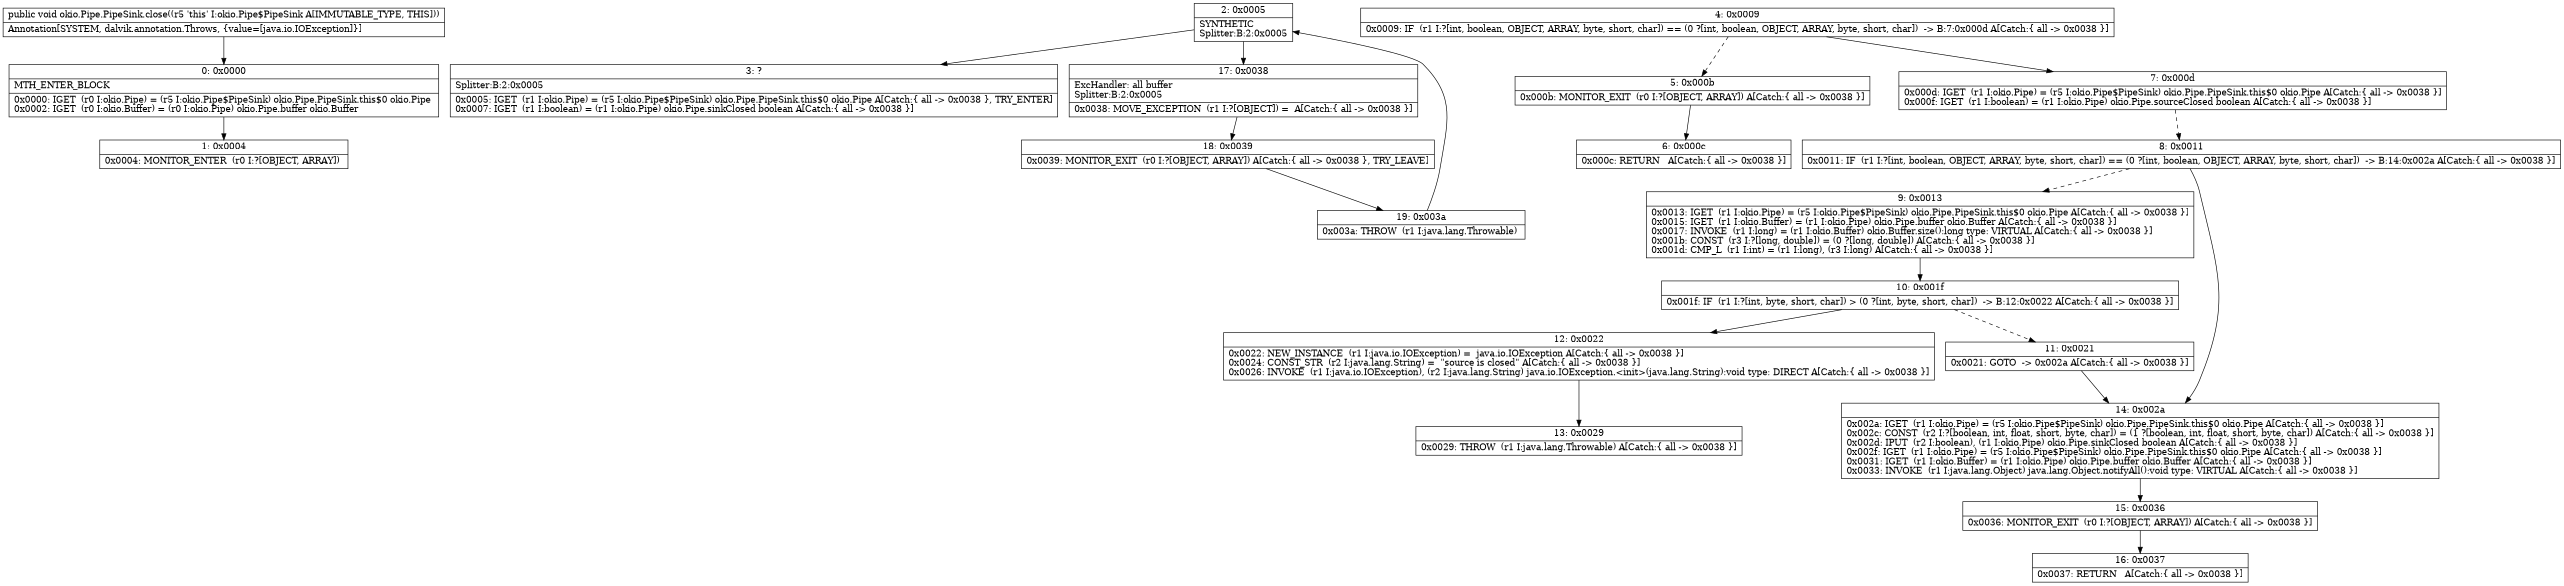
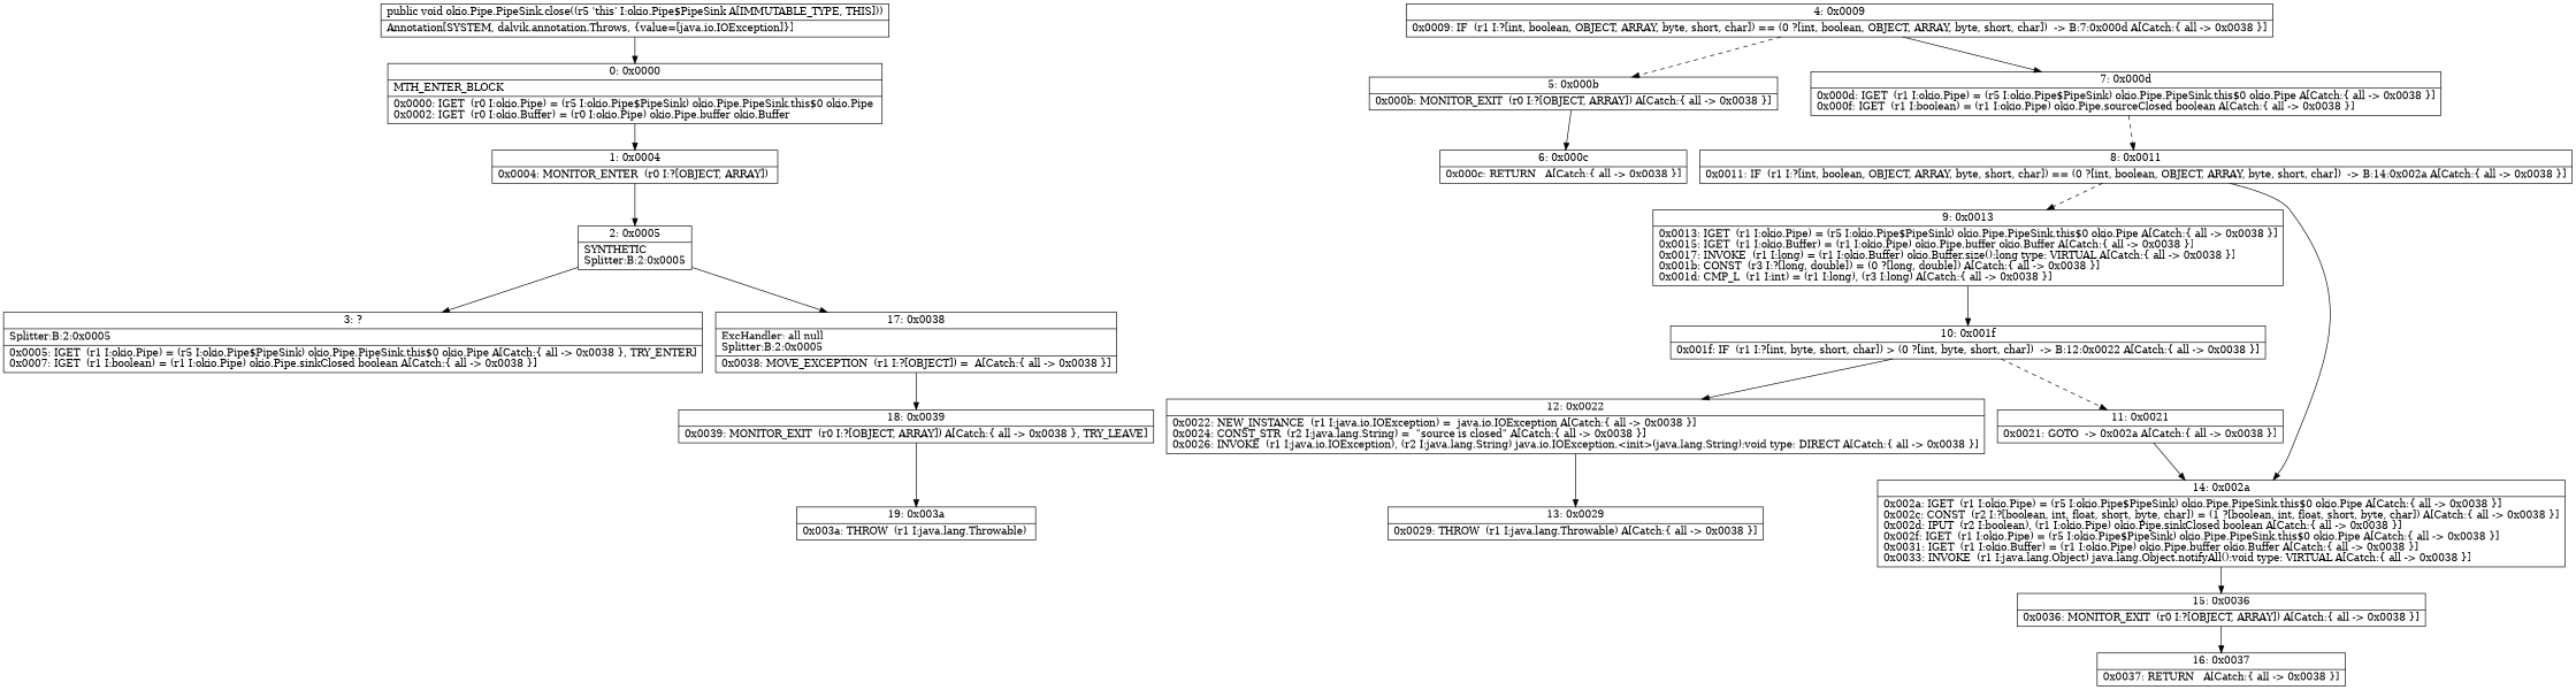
  digraph {
    node [shape=record]
    n1 [label="{0\:\ 0x0000|MTH_ENTER_BLOCK\l|0x0000: IGET  (r0 I:okio.Pipe) = (r5 I:okio.Pipe$PipeSink) okio.Pipe.PipeSink.this$0 okio.Pipe \l0x0002: IGET  (r0 I:okio.Buffer) = (r0 I:okio.Pipe) okio.Pipe.buffer okio.Buffer \l}"]
    n2 [label="{1\:\ 0x0004|0x0004: MONITOR_ENTER  (r0 I:?[OBJECT, ARRAY]) \l}"]
    n3 [label="{2\:\ 0x0005|SYNTHETIC\lSplitter:B:2:0x0005\l}"]
    n4 [label="{3\:\ ?|Splitter:B:2:0x0005\l|0x0005: IGET  (r1 I:okio.Pipe) = (r5 I:okio.Pipe$PipeSink) okio.Pipe.PipeSink.this$0 okio.Pipe A[Catch:\{ all \-\> 0x0038 \}, TRY_ENTER]\l0x0007: IGET  (r1 I:boolean) = (r1 I:okio.Pipe) okio.Pipe.sinkClosed boolean A[Catch:\{ all \-\> 0x0038 \}]\l}"]
-   n5 [label="{17\:\ 0x0038|ExcHandler: all buffer\lSplitter:B:2:0x0005\l|0x0038: MOVE_EXCEPTION  (r1 I:?[OBJECT]) =  A[Catch:\{ all \-\> 0x0038 \}]\l}"]
+   n5 [label="{17\:\ 0x0038|ExcHandler: all null\lSplitter:B:2:0x0005\l|0x0038: MOVE_EXCEPTION  (r1 I:?[OBJECT]) =  A[Catch:\{ all \-\> 0x0038 \}]\l}"]
    n6 [label="{18\:\ 0x0039|0x0039: MONITOR_EXIT  (r0 I:?[OBJECT, ARRAY]) A[Catch:\{ all \-\> 0x0038 \}, TRY_LEAVE]\l}"]
    n7 [label="{4\:\ 0x0009|0x0009: IF  (r1 I:?[int, boolean, OBJECT, ARRAY, byte, short, char]) == (0 ?[int, boolean, OBJECT, ARRAY, byte, short, char])  \-\> B:7:0x000d A[Catch:\{ all \-\> 0x0038 \}]\l}"]
    n8 [label="{5\:\ 0x000b|0x000b: MONITOR_EXIT  (r0 I:?[OBJECT, ARRAY]) A[Catch:\{ all \-\> 0x0038 \}]\l}"]
    n9 [label="{7\:\ 0x000d|0x000d: IGET  (r1 I:okio.Pipe) = (r5 I:okio.Pipe$PipeSink) okio.Pipe.PipeSink.this$0 okio.Pipe A[Catch:\{ all \-\> 0x0038 \}]\l0x000f: IGET  (r1 I:boolean) = (r1 I:okio.Pipe) okio.Pipe.sourceClosed boolean A[Catch:\{ all \-\> 0x0038 \}]\l}"]
    n10 [label="{6\:\ 0x000c|0x000c: RETURN   A[Catch:\{ all \-\> 0x0038 \}]\l}"]
    n11 [label="{8\:\ 0x0011|0x0011: IF  (r1 I:?[int, boolean, OBJECT, ARRAY, byte, short, char]) == (0 ?[int, boolean, OBJECT, ARRAY, byte, short, char])  \-\> B:14:0x002a A[Catch:\{ all \-\> 0x0038 \}]\l}"]
    n12 [label="{9\:\ 0x0013|0x0013: IGET  (r1 I:okio.Pipe) = (r5 I:okio.Pipe$PipeSink) okio.Pipe.PipeSink.this$0 okio.Pipe A[Catch:\{ all \-\> 0x0038 \}]\l0x0015: IGET  (r1 I:okio.Buffer) = (r1 I:okio.Pipe) okio.Pipe.buffer okio.Buffer A[Catch:\{ all \-\> 0x0038 \}]\l0x0017: INVOKE  (r1 I:long) = (r1 I:okio.Buffer) okio.Buffer.size():long type: VIRTUAL A[Catch:\{ all \-\> 0x0038 \}]\l0x001b: CONST  (r3 I:?[long, double]) = (0 ?[long, double]) A[Catch:\{ all \-\> 0x0038 \}]\l0x001d: CMP_L  (r1 I:int) = (r1 I:long), (r3 I:long) A[Catch:\{ all \-\> 0x0038 \}]\l}"]
    n13 [label="{14\:\ 0x002a|0x002a: IGET  (r1 I:okio.Pipe) = (r5 I:okio.Pipe$PipeSink) okio.Pipe.PipeSink.this$0 okio.Pipe A[Catch:\{ all \-\> 0x0038 \}]\l0x002c: CONST  (r2 I:?[boolean, int, float, short, byte, char]) = (1 ?[boolean, int, float, short, byte, char]) A[Catch:\{ all \-\> 0x0038 \}]\l0x002d: IPUT  (r2 I:boolean), (r1 I:okio.Pipe) okio.Pipe.sinkClosed boolean A[Catch:\{ all \-\> 0x0038 \}]\l0x002f: IGET  (r1 I:okio.Pipe) = (r5 I:okio.Pipe$PipeSink) okio.Pipe.PipeSink.this$0 okio.Pipe A[Catch:\{ all \-\> 0x0038 \}]\l0x0031: IGET  (r1 I:okio.Buffer) = (r1 I:okio.Pipe) okio.Pipe.buffer okio.Buffer A[Catch:\{ all \-\> 0x0038 \}]\l0x0033: INVOKE  (r1 I:java.lang.Object) java.lang.Object.notifyAll():void type: VIRTUAL A[Catch:\{ all \-\> 0x0038 \}]\l}"]
    n14 [label="{10\:\ 0x001f|0x001f: IF  (r1 I:?[int, byte, short, char]) \> (0 ?[int, byte, short, char])  \-\> B:12:0x0022 A[Catch:\{ all \-\> 0x0038 \}]\l}"]
    n15 [label="{15\:\ 0x0036|0x0036: MONITOR_EXIT  (r0 I:?[OBJECT, ARRAY]) A[Catch:\{ all \-\> 0x0038 \}]\l}"]
    n16 [label="{11\:\ 0x0021|0x0021: GOTO  \-\> 0x002a A[Catch:\{ all \-\> 0x0038 \}]\l}"]
    n17 [label="{12\:\ 0x0022|0x0022: NEW_INSTANCE  (r1 I:java.io.IOException) =  java.io.IOException A[Catch:\{ all \-\> 0x0038 \}]\l0x0024: CONST_STR  (r2 I:java.lang.String) =  \"source is closed\" A[Catch:\{ all \-\> 0x0038 \}]\l0x0026: INVOKE  (r1 I:java.io.IOException), (r2 I:java.lang.String) java.io.IOException.\<init\>(java.lang.String):void type: DIRECT A[Catch:\{ all \-\> 0x0038 \}]\l}"]
    n18 [label="{13\:\ 0x0029|0x0029: THROW  (r1 I:java.lang.Throwable) A[Catch:\{ all \-\> 0x0038 \}]\l}"]
    n19 [label="{16\:\ 0x0037|0x0037: RETURN   A[Catch:\{ all \-\> 0x0038 \}]\l}"]
    n20 [label="{19\:\ 0x003a|0x003a: THROW  (r1 I:java.lang.Throwable) \l}"]
    n21 [label="{public void okio.Pipe.PipeSink.close((r5 'this' I:okio.Pipe$PipeSink A[IMMUTABLE_TYPE, THIS]))  | Annotation[SYSTEM, dalvik.annotation.Throws, \{value=[java.io.IOException]\}]\l}"]
    n1 -> n2
-   n20 -> n3
+   n2 -> n3
    n3 -> n4
    n3 -> n5
    n5 -> n6
    n6 -> n20
    n7 -> n8 [style=dashed]
    n7 -> n9
    n8 -> n10
    n9 -> n11 [style=dashed]
    n11 -> n12 [style=dashed]
    n11 -> n13
    n12 -> n14
    n13 -> n15
    n14 -> n16 [style=dashed]
    n14 -> n17
    n15 -> n19
    n16 -> n13
    n17 -> n18
    n21 -> n1
  }
